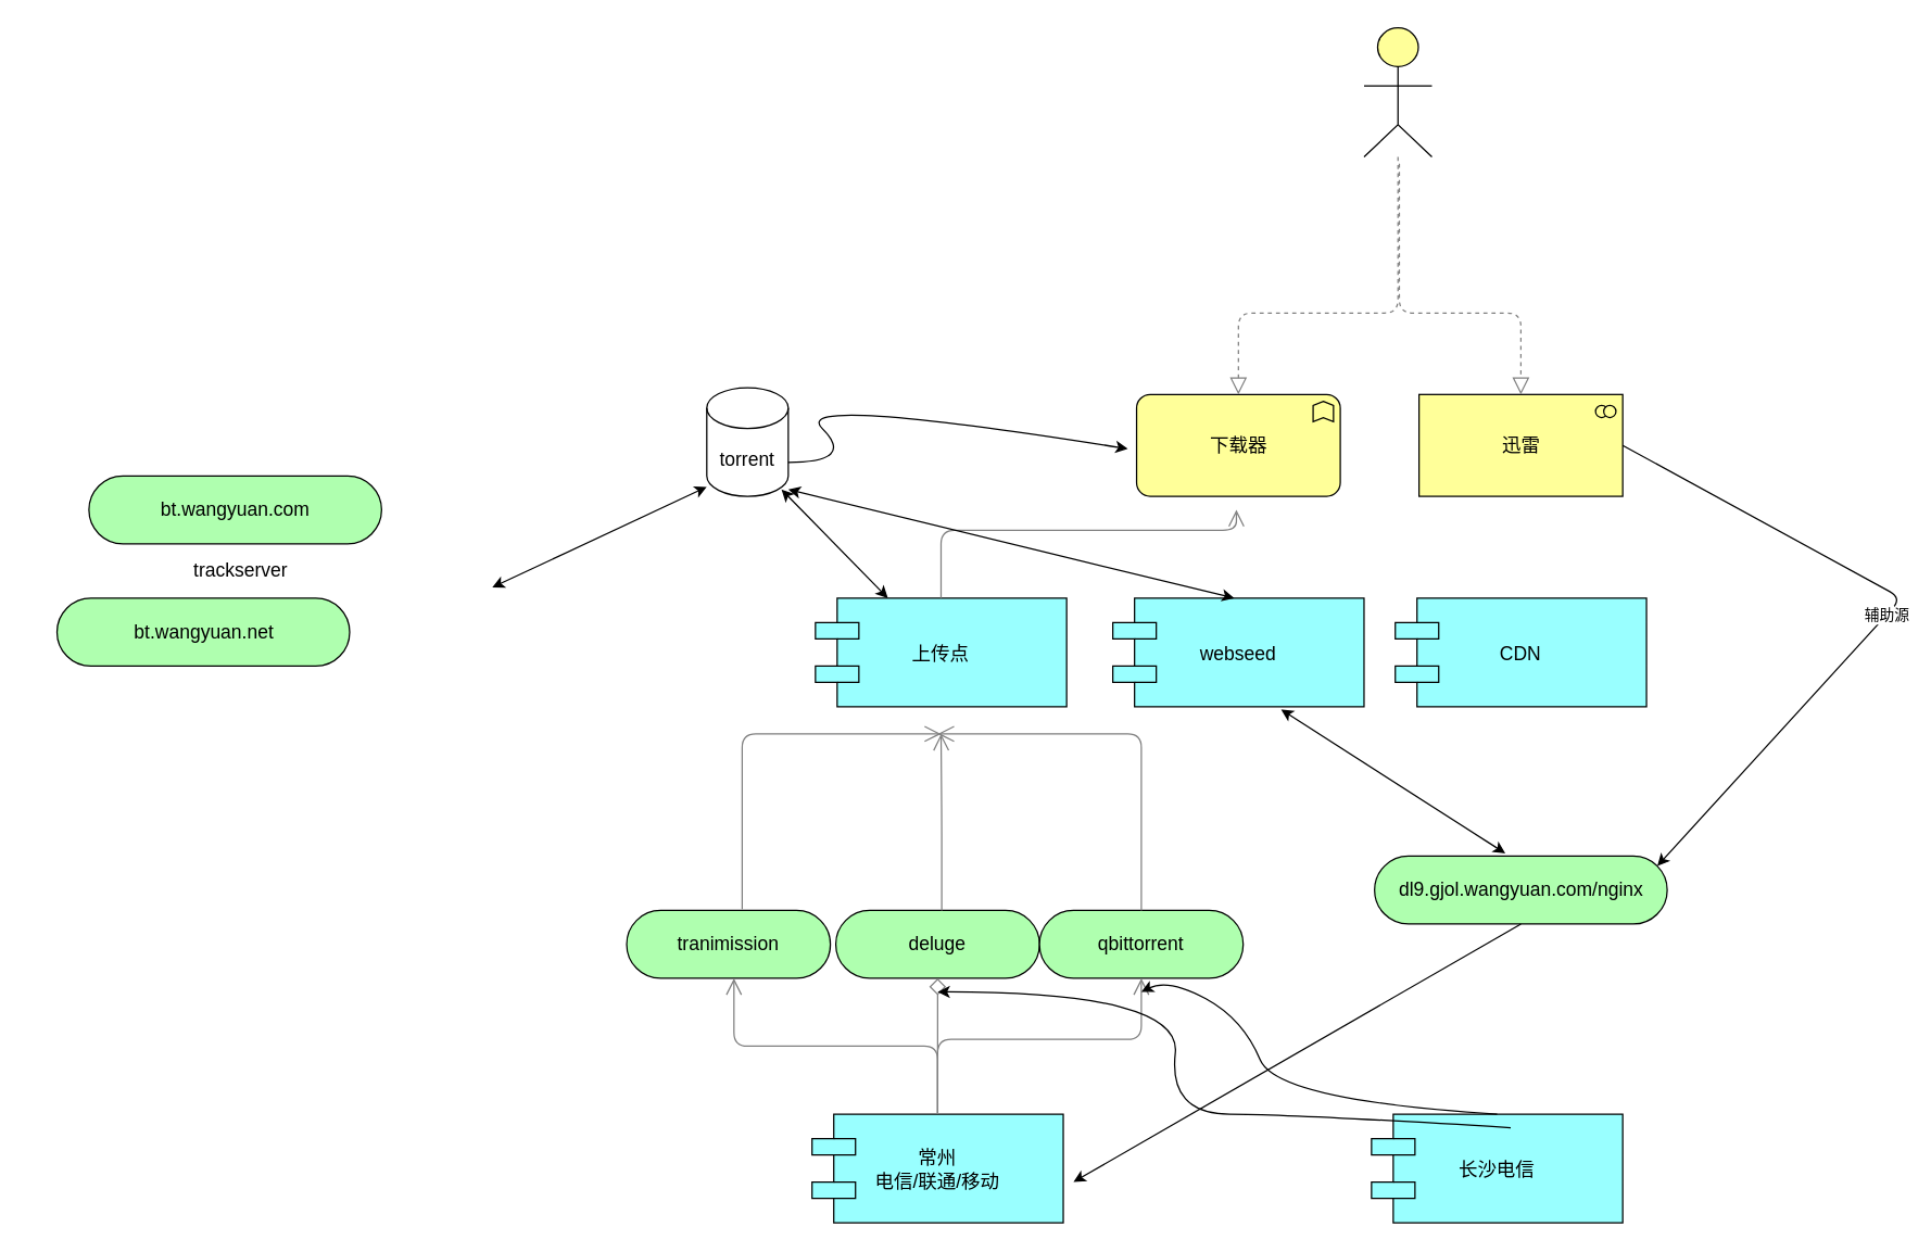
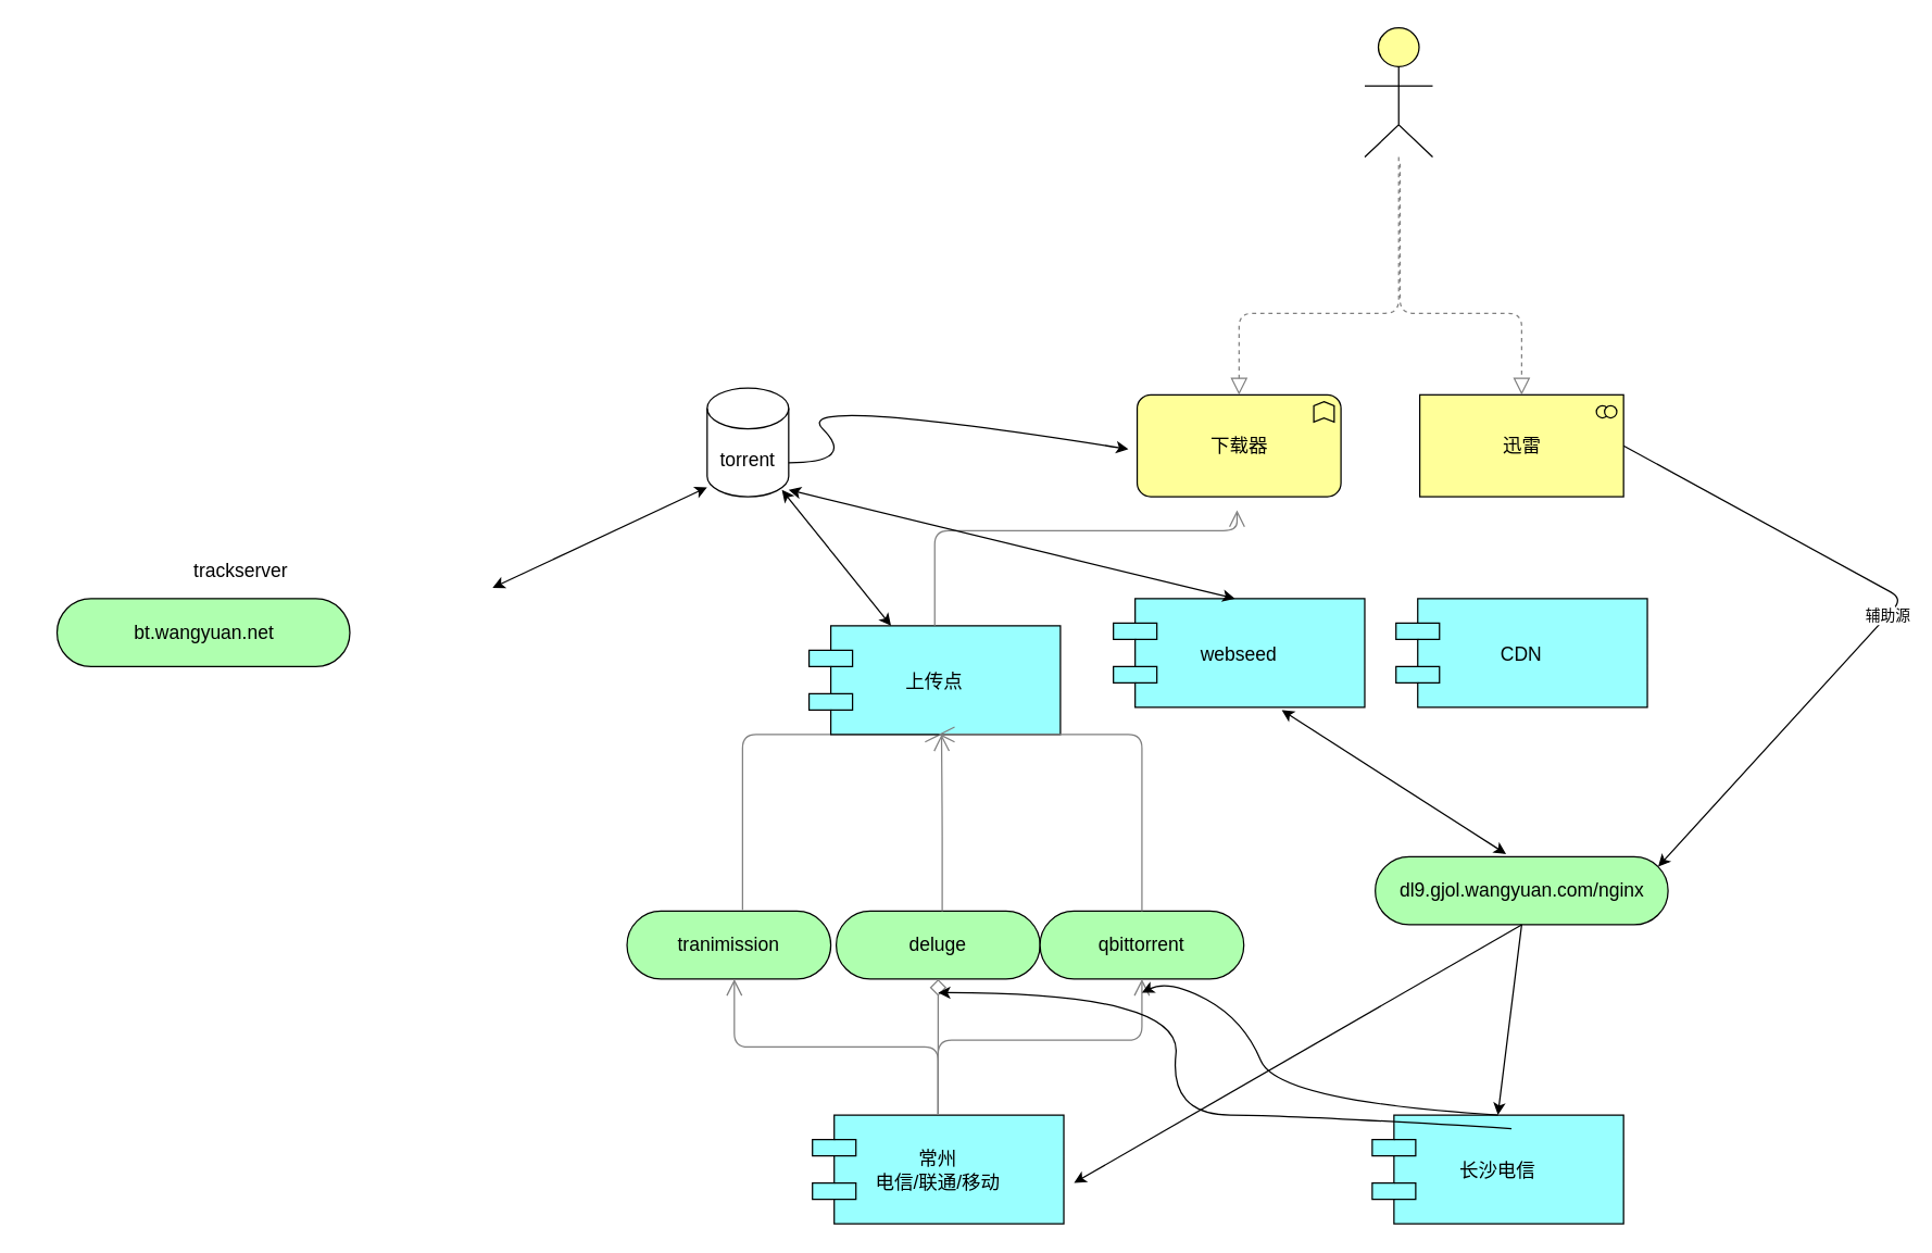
  <mxCell id="0" />
  <mxCell id="1" parent="0" />
  <mxCell id="2" style="edgeStyle=elbowEdgeStyle;rounded=1;elbow=vertical;html=1;startSize=10;endArrow=open;endFill=0;endSize=10;jettySize=auto;orthogonalLoop=1;strokeColor=#808080;fontSize=14;exitX=0.567;exitY=-0.02;exitPerimeter=0;exitDx=0;exitDy=0;entryX=0.25;entryY=1;entryDx=0;entryDy=0;" parent="1" source="12" edge="1"><mxGeometry relative="1" as="geometry"><Array as="points"><mxPoint x="580" y="540" /><mxPoint x="912" y="600" /></Array><mxPoint x="968.75" y="610.35" as="sourcePoint" /><mxPoint x="692.5" y="540" as="targetPoint" /></mxGeometry></mxCell>
  <mxCell id="3" value="webseed" style="shape=component;align=center;fillColor=#99ffff;gradientColor=none;fontSize=14;" parent="1" vertex="1"><mxGeometry x="819" y="440" width="185" height="80" as="geometry" /></mxCell>
  <mxCell id="4" value="CDN" style="shape=component;align=center;fillColor=#99ffff;gradientColor=none;fontSize=14;" parent="1" vertex="1"><mxGeometry x="1027" y="440" width="185" height="80" as="geometry" /></mxCell>
  <mxCell id="5" value="下载器" style="html=1;whiteSpace=wrap;fillColor=#ffff99;shape=mxgraph.archimate3.application;appType=func;archiType=rounded;fontSize=14;" parent="1" vertex="1"><mxGeometry x="836.5" y="290" width="150" height="75" as="geometry" /></mxCell>
  <mxCell id="6" value="迅雷" style="html=1;whiteSpace=wrap;fillColor=#ffff99;shape=mxgraph.archimate3.application;appType=collab;archiType=square;fontSize=14;" parent="1" vertex="1"><mxGeometry x="1044.5" y="290" width="150" height="75" as="geometry" /></mxCell>
  <mxCell id="7" style="edgeStyle=elbowEdgeStyle;rounded=1;elbow=vertical;html=1;dashed=1;startSize=10;endArrow=block;endFill=0;endSize=10;jettySize=auto;orthogonalLoop=1;strokeColor=#808080;fontSize=14;" parent="1" source="8" target="5" edge="1"><mxGeometry relative="1" as="geometry"><Array as="points"><mxPoint x="1029" y="230" /></Array></mxGeometry></mxCell>
  <mxCell id="8" value="" style="html=1;whiteSpace=wrap;fillColor=#ffff99;shape=mxgraph.archimate3.actor;fontSize=14;" parent="1" vertex="1"><mxGeometry x="1004" y="20" width="50" height="95" as="geometry" /></mxCell>
  <mxCell id="9" style="edgeStyle=elbowEdgeStyle;rounded=1;elbow=vertical;html=1;dashed=1;startSize=10;endArrow=block;endFill=0;endSize=10;jettySize=auto;orthogonalLoop=1;strokeColor=#808080;fontSize=14;" edge="1" parent="1" target="6"><mxGeometry relative="1" as="geometry"><mxPoint x="1030" y="120" as="sourcePoint" /><mxPoint x="921.5" y="300" as="targetPoint" /><Array as="points"><mxPoint x="980" y="230" /></Array></mxGeometry></mxCell>
- <mxCell id="10" value="上传点" style="shape=component;align=center;fillColor=#99ffff;gradientColor=none;fontSize=14;" vertex="1" parent="1"><mxGeometry x="600" y="440" width="185" height="80" as="geometry" /></mxCell>
+ <mxCell id="10" value="上传点" style="shape=component;align=center;fillColor=#99ffff;gradientColor=none;fontSize=14;" vertex="1" parent="1"><mxGeometry x="595" y="460" width="185" height="80" as="geometry" /></mxCell>
  <mxCell id="11" style="edgeStyle=elbowEdgeStyle;rounded=1;elbow=vertical;html=1;startSize=10;endArrow=open;endFill=0;endSize=10;jettySize=auto;orthogonalLoop=1;strokeColor=#808080;fontSize=14;exitX=0.5;exitY=0;exitDx=0;exitDy=0;" edge="1" parent="1" source="10"><mxGeometry relative="1" as="geometry"><mxPoint x="921.5" y="450" as="sourcePoint" /><mxPoint x="910" y="375" as="targetPoint" /><Array as="points"><mxPoint x="910" y="390" /><mxPoint x="780" y="400" /></Array></mxGeometry></mxCell>
  <mxCell id="12" value="tranimission" style="html=1;whiteSpace=wrap;fillColor=#AFFFAF;shape=mxgraph.archimate3.service;fontSize=14;" vertex="1" parent="1"><mxGeometry x="461" y="670" width="150" height="50" as="geometry" /></mxCell>
  <mxCell id="13" value="deluge" style="html=1;whiteSpace=wrap;fillColor=#AFFFAF;shape=mxgraph.archimate3.service;fontSize=14;" vertex="1" parent="1"><mxGeometry x="615" y="670" width="150" height="50" as="geometry" /></mxCell>
  <mxCell id="14" value="qbittorrent" style="html=1;whiteSpace=wrap;fillColor=#AFFFAF;shape=mxgraph.archimate3.service;fontSize=14;" vertex="1" parent="1"><mxGeometry x="765" y="670" width="150" height="50" as="geometry" /></mxCell>
  <mxCell id="15" style="edgeStyle=elbowEdgeStyle;rounded=1;elbow=vertical;html=1;startSize=10;endArrow=open;endFill=0;endSize=10;jettySize=auto;orthogonalLoop=1;strokeColor=#808080;fontSize=14;entryX=0.25;entryY=1;entryDx=0;entryDy=0;" edge="1" parent="1"><mxGeometry relative="1" as="geometry"><Array as="points" /><mxPoint x="693" y="670" as="sourcePoint" /><mxPoint x="692.5" y="540" as="targetPoint" /></mxGeometry></mxCell>
  <mxCell id="16" style="edgeStyle=elbowEdgeStyle;rounded=1;elbow=vertical;html=1;startSize=10;endArrow=open;endFill=0;endSize=10;jettySize=auto;orthogonalLoop=1;strokeColor=#808080;fontSize=14;exitX=0.5;exitY=0;exitDx=0;exitDy=0;exitPerimeter=0;" edge="1" parent="1" source="14"><mxGeometry relative="1" as="geometry"><Array as="points"><mxPoint x="690" y="540" /><mxPoint x="932" y="620" /></Array><mxPoint x="660" y="670" as="sourcePoint" /><mxPoint x="690" y="540" as="targetPoint" /></mxGeometry></mxCell>
  <mxCell id="17" value="常州&#10;电信/联通/移动" style="shape=component;align=center;fillColor=#99ffff;gradientColor=none;fontSize=14;" vertex="1" parent="1"><mxGeometry x="597.5" y="820" width="185" height="80" as="geometry" /></mxCell>
  <mxCell id="18" value="长沙电信" style="shape=component;align=center;fillColor=#99ffff;gradientColor=none;fontSize=14;" vertex="1" parent="1"><mxGeometry x="1009.5" y="820" width="185" height="80" as="geometry" /></mxCell>
  <mxCell id="19" style="edgeStyle=elbowEdgeStyle;rounded=1;elbow=vertical;html=1;startSize=10;endArrow=open;endFill=0;endSize=10;jettySize=auto;orthogonalLoop=1;strokeColor=#808080;fontSize=14;entryX=0.25;entryY=1;entryDx=0;entryDy=0;exitX=0.5;exitY=0;exitDx=0;exitDy=0;" edge="1" parent="1" source="17"><mxGeometry relative="1" as="geometry"><Array as="points" /><mxPoint x="540.5" y="850" as="sourcePoint" /><mxPoint x="540" y="720" as="targetPoint" /></mxGeometry></mxCell>
  <mxCell id="20" style="edgeStyle=elbowEdgeStyle;rounded=1;elbow=vertical;html=1;startSize=10;endArrow=diamond;endFill=0;endSize=10;jettySize=auto;orthogonalLoop=1;strokeColor=#808080;fontSize=14;entryX=0.5;entryY=1;entryDx=0;entryDy=0;exitX=0.5;exitY=0;exitDx=0;exitDy=0;entryPerimeter=0;" edge="1" parent="1" source="17" target="13"><mxGeometry relative="1" as="geometry"><Array as="points"><mxPoint x="630" y="755" /></Array><mxPoint x="692.5" y="780" as="sourcePoint" /><mxPoint x="550" y="730" as="targetPoint" /></mxGeometry></mxCell>
  <mxCell id="21" style="edgeStyle=elbowEdgeStyle;rounded=1;elbow=vertical;html=1;startSize=10;endArrow=open;endFill=0;endSize=10;jettySize=auto;orthogonalLoop=1;strokeColor=#808080;fontSize=14;" edge="1" parent="1" target="14"><mxGeometry relative="1" as="geometry"><Array as="points"><mxPoint x="640" y="765" /></Array><mxPoint x="690" y="820" as="sourcePoint" /><mxPoint x="700" y="730" as="targetPoint" /></mxGeometry></mxCell>
  <mxCell id="22" value="" style="curved=1;endArrow=classic;html=1;exitX=0.5;exitY=0;exitDx=0;exitDy=0;" edge="1" parent="1" source="18"><mxGeometry width="50" height="50" relative="1" as="geometry"><mxPoint x="1080" y="660" as="sourcePoint" /><mxPoint x="840" y="730" as="targetPoint" /><Array as="points"><mxPoint x="940" y="810" /><mxPoint x="915" y="750" /><mxPoint x="860" y="720" /></Array></mxGeometry></mxCell>
  <mxCell id="23" value="" style="curved=1;endArrow=classic;html=1;exitX=0.5;exitY=0;exitDx=0;exitDy=0;" edge="1" parent="1"><mxGeometry width="50" height="50" relative="1" as="geometry"><mxPoint x="1112" y="830" as="sourcePoint" /><mxPoint x="690" y="730" as="targetPoint" /><Array as="points"><mxPoint x="950" y="820" /><mxPoint x="860" y="820" /><mxPoint x="870" y="730" /></Array></mxGeometry></mxCell>
  <mxCell id="24" value="dl9.gjol.wangyuan.com/nginx" style="html=1;whiteSpace=wrap;fillColor=#AFFFAF;shape=mxgraph.archimate3.service;fontSize=14;" vertex="1" parent="1"><mxGeometry x="1011.75" y="630" width="215.5" height="50" as="geometry" /></mxCell>
  <mxCell id="25" value="tlf&amp;nbsp;" style="endArrow=classic;html=1;exitX=1;exitY=0.5;exitDx=0;exitDy=0;exitPerimeter=0;entryX=0;entryY=0;entryDx=208.25;entryDy=7.25;entryPerimeter=0;" edge="1" parent="1" source="6" target="24"><mxGeometry relative="1" as="geometry"><mxPoint x="1360" y="540" as="sourcePoint" /><mxPoint x="1340" y="600" as="targetPoint" /><Array as="points"><mxPoint x="1400" y="440" /></Array></mxGeometry></mxCell>
  <mxCell id="26" value="辅助源" style="edgeLabel;resizable=0;html=1;align=center;verticalAlign=middle;" connectable="0" vertex="1" parent="25"><mxGeometry relative="1" as="geometry" /></mxCell>
+ <mxCell id="27" value="" style="endArrow=classic;html=1;entryX=0.5;entryY=0;entryDx=0;entryDy=0;exitX=0.5;exitY=1;exitDx=0;exitDy=0;exitPerimeter=0;" edge="1" parent="1" source="24" target="18"><mxGeometry width="50" height="50" relative="1" as="geometry"><mxPoint x="1080" y="660" as="sourcePoint" /><mxPoint x="1130" y="610" as="targetPoint" /></mxGeometry></mxCell>
  <mxCell id="28" value="" style="endArrow=classic;html=1;exitX=0.5;exitY=1;exitDx=0;exitDy=0;exitPerimeter=0;" edge="1" parent="1" source="24"><mxGeometry width="50" height="50" relative="1" as="geometry"><mxPoint x="1129.5" y="670" as="sourcePoint" /><mxPoint x="790" y="870" as="targetPoint" /></mxGeometry></mxCell>
- <mxCell id="29" value="bt.wangyuan.com" style="html=1;whiteSpace=wrap;fillColor=#AFFFAF;shape=mxgraph.archimate3.service;fontSize=14;" vertex="1" parent="1"><mxGeometry x="65" y="350" width="215.5" height="50" as="geometry" /></mxCell>
  <mxCell id="30" value="bt.wangyuan.net" style="html=1;whiteSpace=wrap;fillColor=#AFFFAF;shape=mxgraph.archimate3.service;fontSize=14;" vertex="1" parent="1"><mxGeometry x="41.5" y="440" width="215.5" height="50" as="geometry" /></mxCell>
  <mxCell id="31" value="" style="whiteSpace=wrap;html=1;strokeColor=none;strokeWidth=1;fontSize=14;fillColor=none;" vertex="1" parent="1"><mxGeometry x="20" y="350" width="340" height="150" as="geometry" /></mxCell>
  <mxCell id="32" value="trackserver" style="text;html=1;strokeColor=none;fillColor=none;align=center;verticalAlign=middle;whiteSpace=wrap;rounded=0;fontSize=14;" vertex="1" parent="1"><mxGeometry x="157" y="410" width="40" height="20" as="geometry" /></mxCell>
  <mxCell id="33" value="torrent" style="shape=cylinder3;whiteSpace=wrap;html=1;boundedLbl=1;backgroundOutline=1;size=15;strokeWidth=1;fillColor=none;fontSize=14;" vertex="1" parent="1"><mxGeometry x="520" y="285" width="60" height="80" as="geometry" /></mxCell>
  <mxCell id="34" value="" style="curved=1;endArrow=classic;html=1;fontSize=14;" edge="1" parent="1"><mxGeometry width="50" height="50" relative="1" as="geometry"><mxPoint x="580" y="340" as="sourcePoint" /><mxPoint x="830" y="330" as="targetPoint" /><Array as="points"><mxPoint x="630" y="340" /><mxPoint x="580" y="290" /></Array></mxGeometry></mxCell>
  <mxCell id="35" value="" style="endArrow=classic;startArrow=classic;html=1;fontSize=14;" edge="1" parent="1" source="10"><mxGeometry width="50" height="50" relative="1" as="geometry"><mxPoint x="525" y="410" as="sourcePoint" /><mxPoint x="575" y="360" as="targetPoint" /></mxGeometry></mxCell>
  <mxCell id="36" value="" style="endArrow=classic;startArrow=classic;html=1;fontSize=14;entryX=1.006;entryY=0.547;entryDx=0;entryDy=0;entryPerimeter=0;exitX=0;exitY=0.913;exitDx=0;exitDy=0;exitPerimeter=0;" edge="1" parent="1" source="33" target="31"><mxGeometry width="50" height="50" relative="1" as="geometry"><mxPoint x="550" y="370" as="sourcePoint" /><mxPoint x="585" y="370" as="targetPoint" /></mxGeometry></mxCell>
  <mxCell id="37" value="" style="endArrow=classic;startArrow=classic;html=1;fontSize=14;exitX=0.447;exitY=-0.04;exitDx=0;exitDy=0;exitPerimeter=0;entryX=0.67;entryY=1.025;entryDx=0;entryDy=0;entryPerimeter=0;" edge="1" parent="1" source="24" target="3"><mxGeometry width="50" height="50" relative="1" as="geometry"><mxPoint x="663.333" y="450" as="sourcePoint" /><mxPoint x="963.957" y="540" as="targetPoint" /></mxGeometry></mxCell>
  <mxCell id="38" value="" style="endArrow=classic;startArrow=classic;html=1;fontSize=14;" edge="1" parent="1"><mxGeometry width="50" height="50" relative="1" as="geometry"><mxPoint x="908.333" y="440" as="sourcePoint" /><mxPoint x="580" y="360" as="targetPoint" /></mxGeometry></mxCell>
